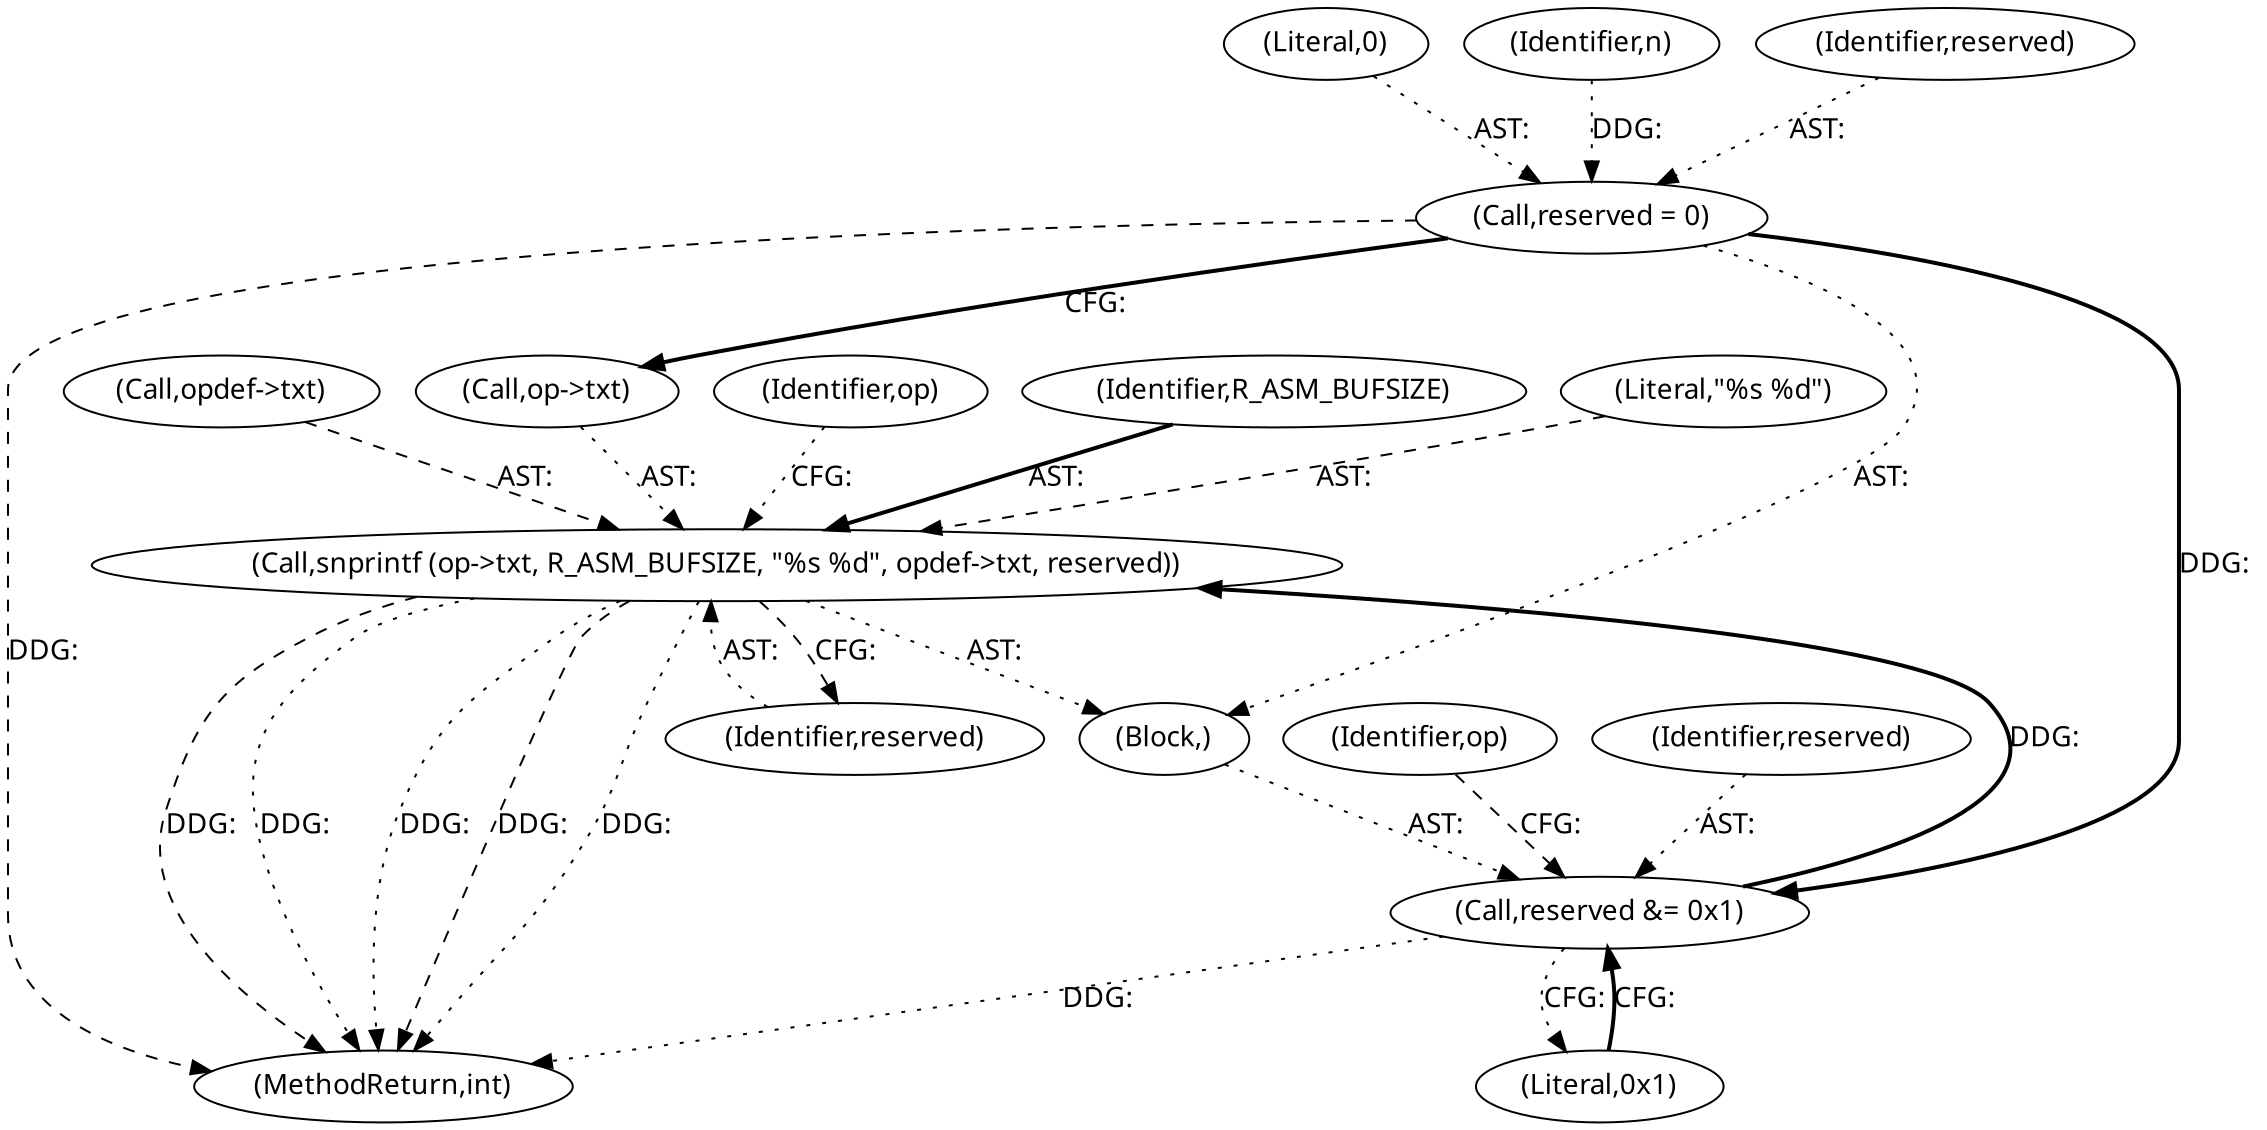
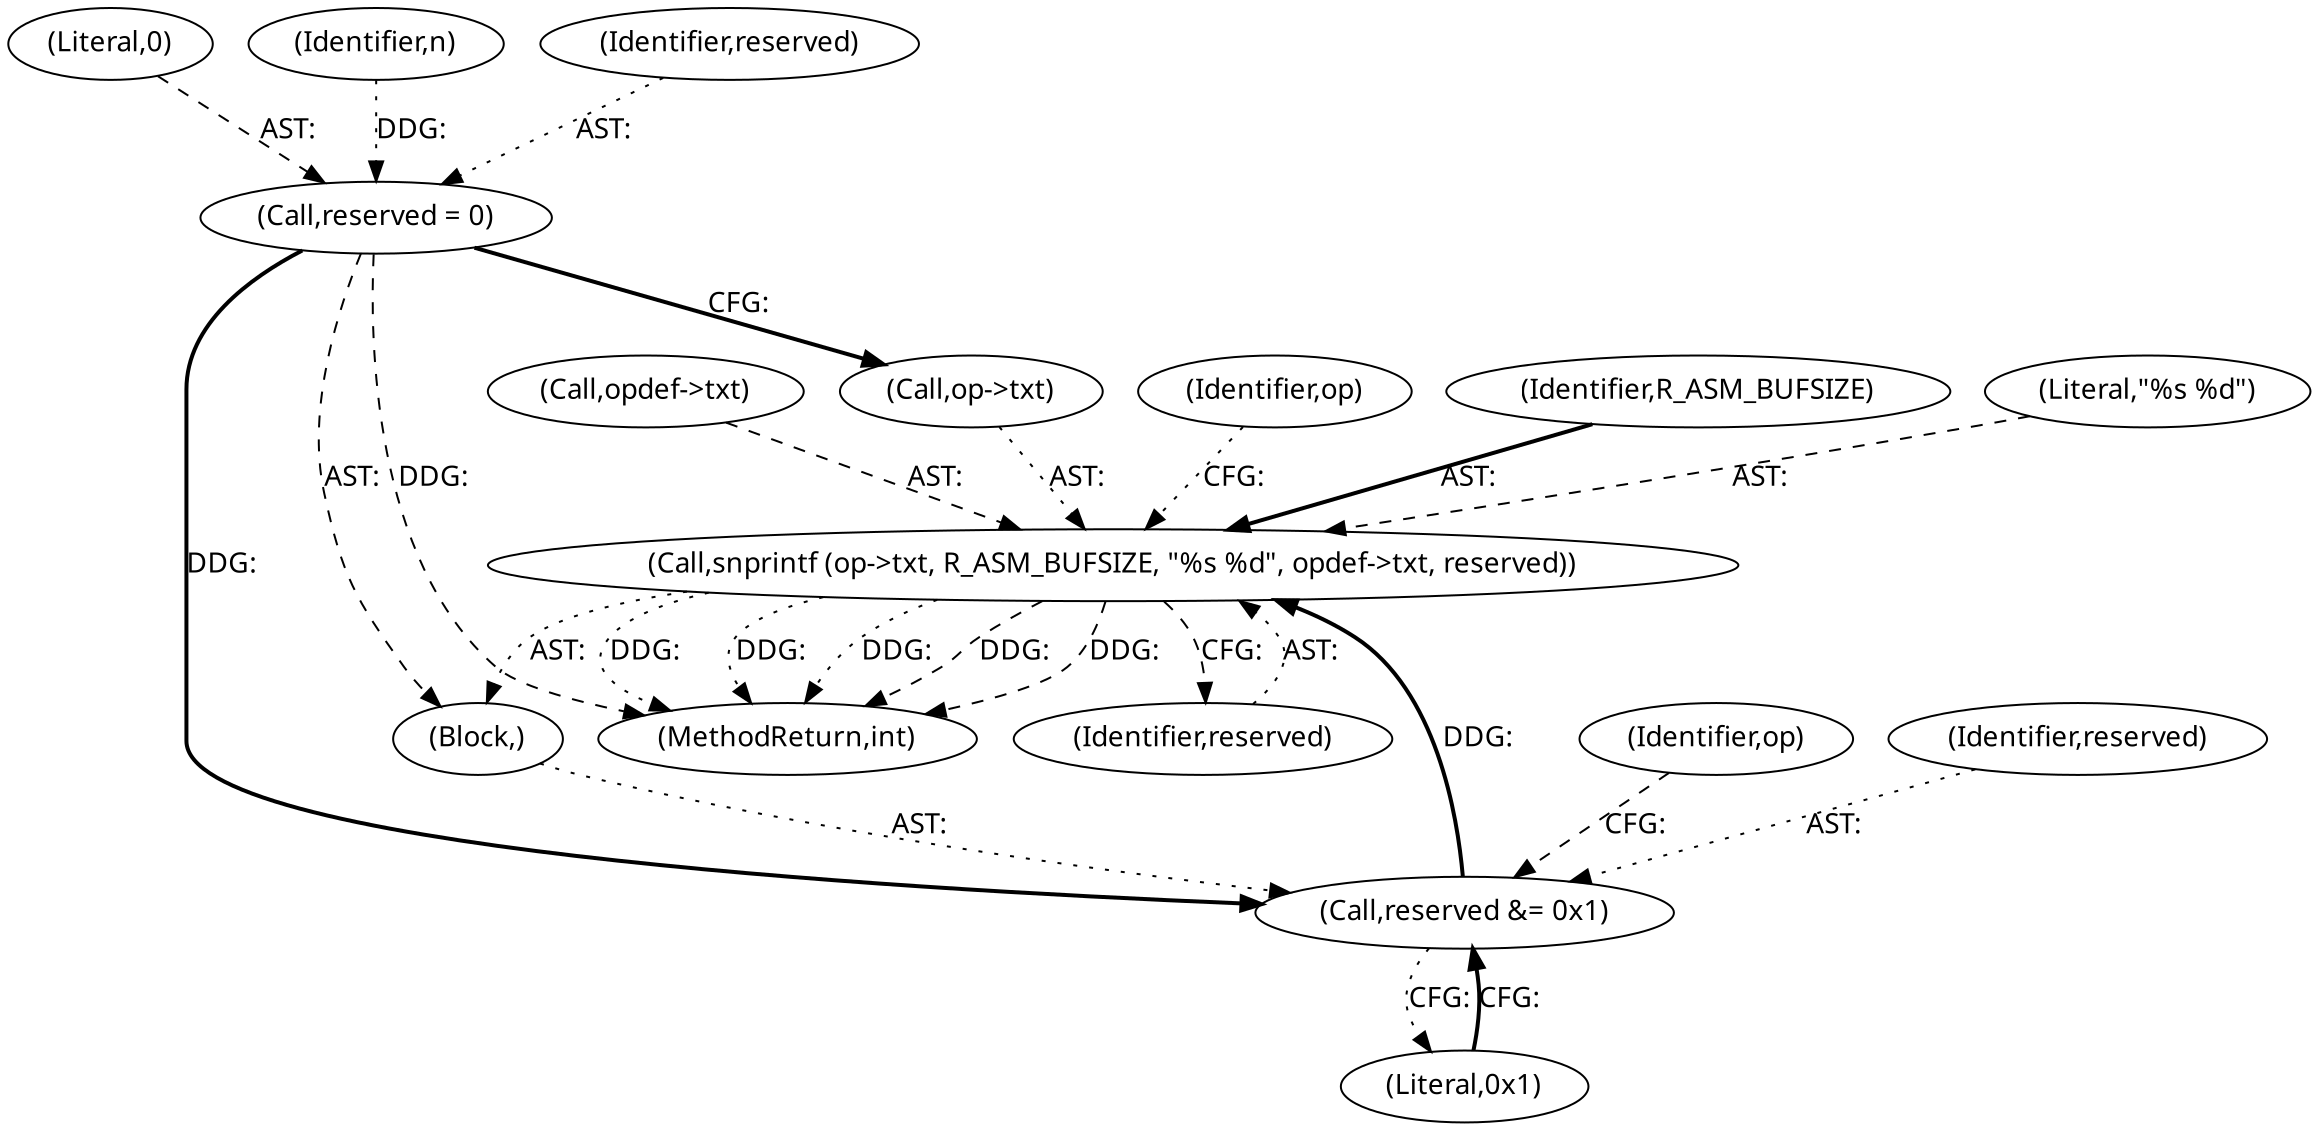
  digraph {
    fontname="Noto Sans"
    node [fontname="Noto Sans"]
    edge [fontname="Noto Sans" style=dotted]
    n1 [label="(Call,snprintf (op->txt, R_ASM_BUFSIZE, \"%s %d\", opdef->txt, reserved))"]
    n2 [label="(Block,)"]
    n3 [label="(Identifier,reserved)"]
    n4 [label="(MethodReturn,int)"]
    n5 [label="(Call,reserved &= 0x1)"]
    n6 [label="(Literal,0x1)"]
    n7 [label="(Call,reserved = 0)"]
    n8 [label="(Call,op->txt)"]
    n9 [label="(Literal,0)"]
    n10 [label="(Identifier,op)"]
    n11 [label="(Identifier,n)"]
    n12 [label="(Identifier,op)"]
    n13 [label="(Identifier,reserved)"]
    n14 [label="(Identifier,reserved)"]
    n15 [label="(Identifier,R_ASM_BUFSIZE)"]
    n16 [label="(Literal,\"%s %d\")"]
    n17 [label="(Call,opdef->txt)"]
    n1 -> n2 [label="AST: "]
    n1 -> n3 [label="CFG: " style=dashed]
    n1 -> n4 [label="DDG: " style=dashed]
    n1 -> n4 [label="DDG: "]
    n1 -> n4 [label="DDG: "]
    n1 -> n4 [label="DDG: "]
    n1 -> n4 [label="DDG: " style=dashed]
    n2 -> n5 [label="AST: "]
    n3 -> n1 [label="AST: "]
    n5 -> n1 [label="DDG: " style=bold]
-   n5 -> n4 [label="DDG: "]
    n5 -> n6 [label="CFG: "]
    n6 -> n5 [label="CFG: " style=bold]
-   n7 -> n2 [label="AST: "]
+   n7 -> n2 [label="AST: " style=dashed]
    n7 -> n4 [label="DDG: " style=dashed]
    n7 -> n5 [label="DDG: " style=bold]
    n7 -> n8 [label="CFG: " style=bold]
    n8 -> n1 [label="AST: "]
-   n9 -> n7 [label="AST: "]
+   n9 -> n7 [label="AST: " style=dashed]
    n10 -> n5 [label="CFG: " style=dashed]
    n11 -> n7 [label="DDG: "]
    n12 -> n1 [label="CFG: "]
    n13 -> n7 [label="AST: "]
    n14 -> n5 [label="AST: "]
    n15 -> n1 [label="AST: " style=bold]
    n16 -> n1 [label="AST: " style=dashed]
    n17 -> n1 [label="AST: " style=dashed]
  }
